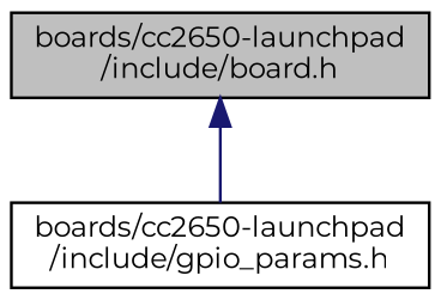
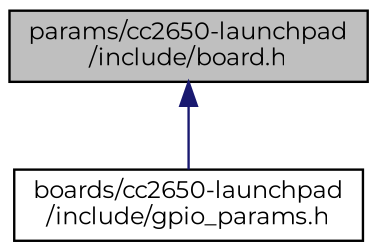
  digraph {
    fontname=Montserrat
    node [color=black fontname=Montserrat fontsize=10 shape=record style=filled]
-   n1 [fillcolor=grey75 fontcolor=black height=0.2 label="boards/cc2650-launchpad\l/include/board.h" width=0.4]
+   n1 [fillcolor=grey75 fontcolor=black height=0.2 label="params/cc2650-launchpad\l/include/board.h" width=0.4]
    n2 [fillcolor=white height=0.2 label="boards/cc2650-launchpad\l/include/gpio_params.h" width=0.4]
    n1 -> n2 [color=midnightblue dir=back fontname=Montserrat fontsize=10 labelfontname=Helvetica labelfontsize=10 style=solid]
  }
